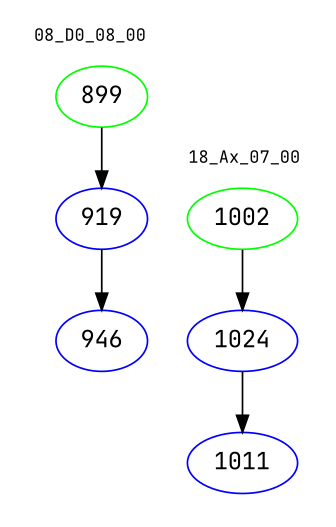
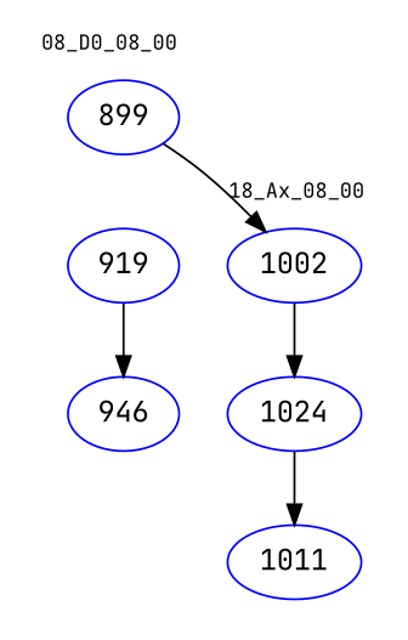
  digraph {
    fontname="JetBrains Mono"
    node [color=blue fontname="JetBrains Mono"]
    edge [color=black fontname="JetBrains Mono"]
-   n1 [color=green label=1002]
+   n1 [label=1002]
    n2 [label=1024]
    n3 [label=1011]
-   n4 [color=green label=899]
+   n4 [label=899]
    n5 [label=919]
    n6 [label=946]
    subgraph cluster_1 {
      color=white
      fontsize=10
-     label="18_Ax_07_00"
+     label="18_Ax_08_00"
      n1
      n2
      n3
    }
    subgraph cluster_2 {
      color=white
      fontsize=10
      label="08_D0_08_00"
      n4
      n5
      n6
    }
    n1 -> n2
    n2 -> n3
-   n4 -> n5
+   n4 -> n1
    n5 -> n6
  }
